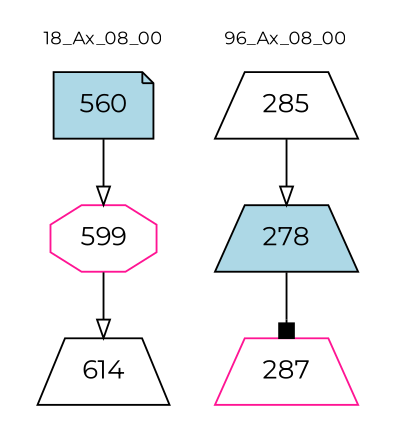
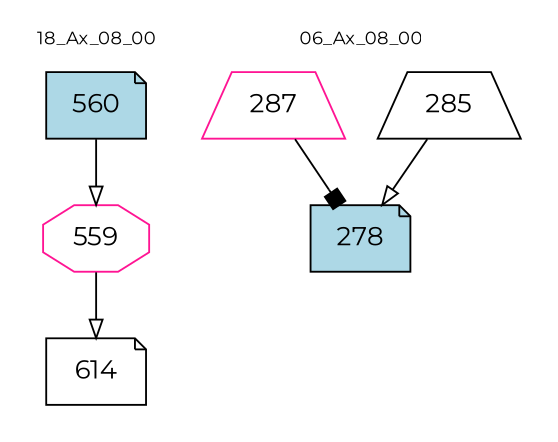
  digraph {
    fontname=Montserrat
    node [color=black fillcolor=white fontname=Montserrat shape=trapezium style=filled]
    edge [arrowhead=onormal color=black fontname=Montserrat]
    n1 [fillcolor=lightblue label=560 shape=note]
-   n2 [color=deeppink label=599 shape=octagon]
-   n3 [label=614]
+   n2 [color=deeppink label=559 shape=octagon]
+   n3 [label=614 shape=note]
    n4 [label=285]
-   n5 [fillcolor=lightblue label=278]
+   n5 [fillcolor=lightblue label=278 shape=note]
    n6 [color=deeppink label=287]
    subgraph cluster_1 {
      color=white
      fontsize=10
      label="18_Ax_08_00"
      n1
      n2
      n3
    }
    subgraph cluster_2 {
      color=white
      fontsize=10
-     label="96_Ax_08_00"
+     label="06_Ax_08_00"
      n4
      n5
      n6
    }
    n1 -> n2
    n2 -> n3
    n4 -> n5
-   n5 -> n6 [arrowhead=box]
+   n6 -> n5 [arrowhead=box]
  }
